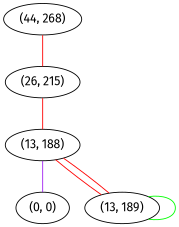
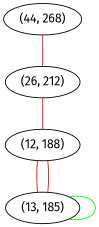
  graph {
    fontname="Fira Sans"
    node [fontname="Fira Sans"]
    edge [color=red fontname="Fira Sans" weight=1]
    n1 [label="(44, 268)"]
-   "(26, 212)" [label="(26, 215)"]
-   "(13, 188)"
-   "(0, 0)"
-   "(13, 189)"
+   "(26, 212)"
+   "(13, 188)" [label="(12, 188)"]
+   "(13, 189)" [label="(13, 185)"]
    n1 -- "(26, 212)"
    "(26, 212)" -- "(13, 188)"
-   "(13, 188)" -- "(0, 0)" [color=purple weight=4]
    "(13, 188)" -- "(13, 189)"
    "(13, 188)" -- "(13, 189)"
    "(13, 189)" -- "(13, 189)" [color=green weight=2]
  }
